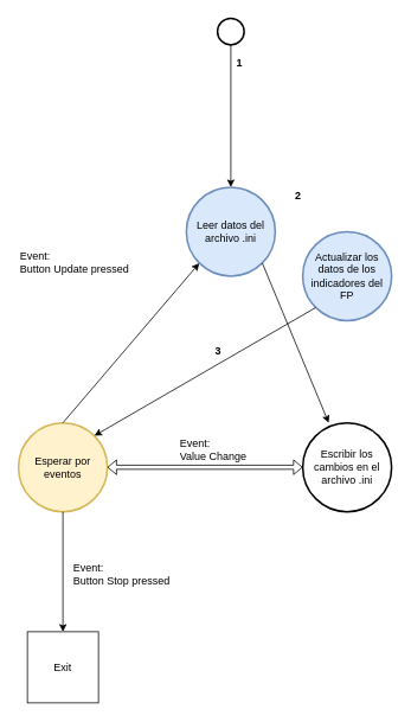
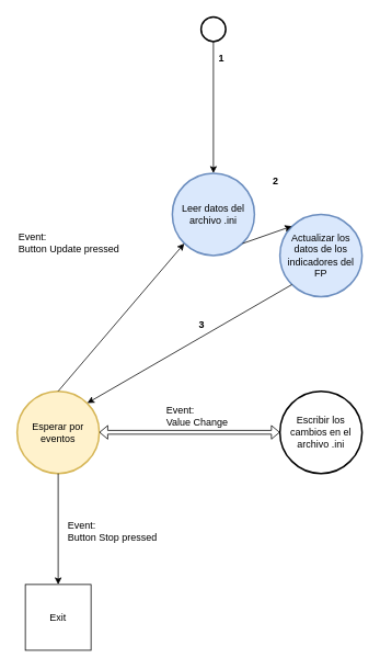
  <mxCell id="0" />
  <mxCell id="1" parent="0" />
  <mxCell id="2" value="" style="strokeWidth=2;html=1;shape=mxgraph.flowchart.start_2;whiteSpace=wrap;" parent="1" vertex="1"><mxGeometry x="244" y="20" width="30" height="30" as="geometry" /></mxCell>
  <mxCell id="3" value="Leer datos del archivo .ini" style="strokeWidth=2;html=1;shape=mxgraph.flowchart.start_2;whiteSpace=wrap;fillColor=#dae8fc;strokeColor=#6c8ebf;" parent="1" vertex="1"><mxGeometry x="209" y="210" width="100" height="100" as="geometry" /></mxCell>
  <mxCell id="4" value="Actualizar los datos de los indicadores del FP" style="strokeWidth=2;html=1;shape=mxgraph.flowchart.start_2;whiteSpace=wrap;fillColor=#dae8fc;strokeColor=#6c8ebf;" parent="1" vertex="1"><mxGeometry x="340" y="260" width="100" height="100" as="geometry" /></mxCell>
  <mxCell id="5" value="Esperar por eventos" style="strokeWidth=2;html=1;shape=mxgraph.flowchart.start_2;whiteSpace=wrap;fillColor=#fff2cc;strokeColor=#d6b656;" parent="1" vertex="1"><mxGeometry x="20" y="475" width="100" height="100" as="geometry" /></mxCell>
  <mxCell id="6" value="Escribir los cambios en el archivo .ini" style="strokeWidth=2;html=1;shape=mxgraph.flowchart.start_2;whiteSpace=wrap;" parent="1" vertex="1"><mxGeometry x="340" y="475" width="100" height="100" as="geometry" /></mxCell>
  <mxCell id="7" value="" style="endArrow=classic;html=1;rounded=0;entryX=0.5;entryY=0;entryDx=0;entryDy=0;entryPerimeter=0;" parent="1" source="2" target="3" edge="1"><mxGeometry width="50" height="50" relative="1" as="geometry"><mxPoint x="258.64" y="50" as="sourcePoint" /><mxPoint x="300" y="70" as="targetPoint" /></mxGeometry></mxCell>
- <mxCell id="8" value="" style="endArrow=classic;html=1;rounded=0;exitX=0.855;exitY=0.855;exitDx=0;exitDy=0;exitPerimeter=0;" parent="1" source="3" target="6" edge="1"><mxGeometry width="50" height="50" relative="1" as="geometry"><mxPoint x="140" y="240" as="sourcePoint" /><mxPoint x="190" y="190" as="targetPoint" /></mxGeometry></mxCell>
+ <mxCell id="8" value="" style="endArrow=classic;html=1;rounded=0;entryX=0.145;entryY=0.145;entryDx=0;entryDy=0;entryPerimeter=0;exitX=0.855;exitY=0.855;exitDx=0;exitDy=0;exitPerimeter=0;" parent="1" source="3" target="4" edge="1"><mxGeometry width="50" height="50" relative="1" as="geometry"><mxPoint x="140" y="240" as="sourcePoint" /><mxPoint x="190" y="190" as="targetPoint" /></mxGeometry></mxCell>
  <mxCell id="9" value="" style="endArrow=classic;html=1;rounded=0;entryX=0.855;entryY=0.145;entryDx=0;entryDy=0;entryPerimeter=0;exitX=0.145;exitY=0.855;exitDx=0;exitDy=0;exitPerimeter=0;" parent="1" source="4" target="5" edge="1"><mxGeometry width="50" height="50" relative="1" as="geometry"><mxPoint x="209" y="300" as="sourcePoint" /><mxPoint x="70" y="475" as="targetPoint" /><Array as="points" /></mxGeometry></mxCell>
  <mxCell id="10" value="Event: &lt;br&gt;Value Change" style="text;html=1;strokeColor=none;fillColor=none;align=left;verticalAlign=middle;whiteSpace=wrap;rounded=0;" parent="1" vertex="1"><mxGeometry x="200" y="490" width="87" height="30" as="geometry" /></mxCell>
  <mxCell id="11" value="Exit" style="whiteSpace=wrap;html=1;aspect=fixed;rounded=0;" parent="1" vertex="1"><mxGeometry x="30" y="710" width="80" height="80" as="geometry" /></mxCell>
  <mxCell id="12" value="" style="endArrow=classic;html=1;rounded=0;exitX=0.5;exitY=1;exitDx=0;exitDy=0;exitPerimeter=0;" parent="1" source="5" target="11" edge="1"><mxGeometry width="50" height="50" relative="1" as="geometry"><mxPoint x="250" y="680" as="sourcePoint" /><mxPoint x="300" y="630" as="targetPoint" /></mxGeometry></mxCell>
  <mxCell id="13" value="Event: &lt;br&gt;Button Stop pressed" style="text;html=1;strokeColor=none;fillColor=none;align=left;verticalAlign=middle;whiteSpace=wrap;rounded=0;" parent="1" vertex="1"><mxGeometry x="80" y="630" width="120" height="30" as="geometry" /></mxCell>
  <mxCell id="14" value="Event: &lt;br&gt;Button Update pressed" style="text;html=1;strokeColor=none;fillColor=none;align=left;verticalAlign=middle;whiteSpace=wrap;rounded=0;" parent="1" vertex="1"><mxGeometry x="20" y="280" width="137" height="30" as="geometry" /></mxCell>
  <mxCell id="15" value="" style="shape=flexArrow;endArrow=classic;startArrow=classic;html=1;rounded=0;width=4.615;endSize=2.953;endWidth=10.889;startWidth=10.889;startSize=2.953;entryX=0;entryY=0.5;entryDx=0;entryDy=0;entryPerimeter=0;exitX=1;exitY=0.5;exitDx=0;exitDy=0;exitPerimeter=0;" parent="1" source="5" target="6" edge="1"><mxGeometry width="100" height="100" relative="1" as="geometry"><mxPoint x="186" y="699" as="sourcePoint" /><mxPoint x="340" y="410" as="targetPoint" /></mxGeometry></mxCell>
  <mxCell id="16" value="1" style="text;html=1;strokeColor=none;fillColor=none;align=center;verticalAlign=middle;whiteSpace=wrap;rounded=0;fontStyle=1" parent="1" vertex="1"><mxGeometry x="259" y="60" width="20" height="20" as="geometry" /></mxCell>
  <mxCell id="17" value="2" style="text;html=1;strokeColor=none;fillColor=none;align=center;verticalAlign=middle;whiteSpace=wrap;rounded=0;fontStyle=1" parent="1" vertex="1"><mxGeometry x="325" y="210" width="20" height="20" as="geometry" /></mxCell>
  <mxCell id="18" value="3" style="text;html=1;strokeColor=none;fillColor=none;align=center;verticalAlign=middle;whiteSpace=wrap;rounded=0;fontStyle=1" parent="1" vertex="1"><mxGeometry x="234.5" y="384" width="20" height="20" as="geometry" /></mxCell>
  <mxCell id="19" value="" style="endArrow=classic;html=1;rounded=0;exitX=0.5;exitY=0;exitDx=0;exitDy=0;exitPerimeter=0;entryX=0.145;entryY=0.855;entryDx=0;entryDy=0;entryPerimeter=0;" parent="1" source="5" target="3" edge="1"><mxGeometry width="50" height="50" relative="1" as="geometry"><mxPoint x="-10" y="310" as="sourcePoint" /><mxPoint x="-10" y="445" as="targetPoint" /></mxGeometry></mxCell>
